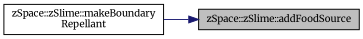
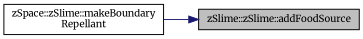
  digraph {
    rankdir=RL
    fontname=Merriweather
    node [color=black fontname=Merriweather fontsize=10 shape=record style=filled]
-   n1 [fillcolor=grey75 fontcolor=black height=0.2 label="zSpace::zSlime::addFoodSource" width=0.4]
+   n1 [fillcolor=grey75 fontcolor=black height=0.2 label="zSlime::zSlime::addFoodSource" width=0.4]
    n2 [fillcolor=white height=0.2 label="zSpace::zSlime::makeBoundary\lRepellant" width=0.4]
    n1 -> n2 [color=midnightblue dir=back fontname=Merriweather fontsize=10 labelfontname=Helvetica labelfontsize=10 style=solid]
  }
